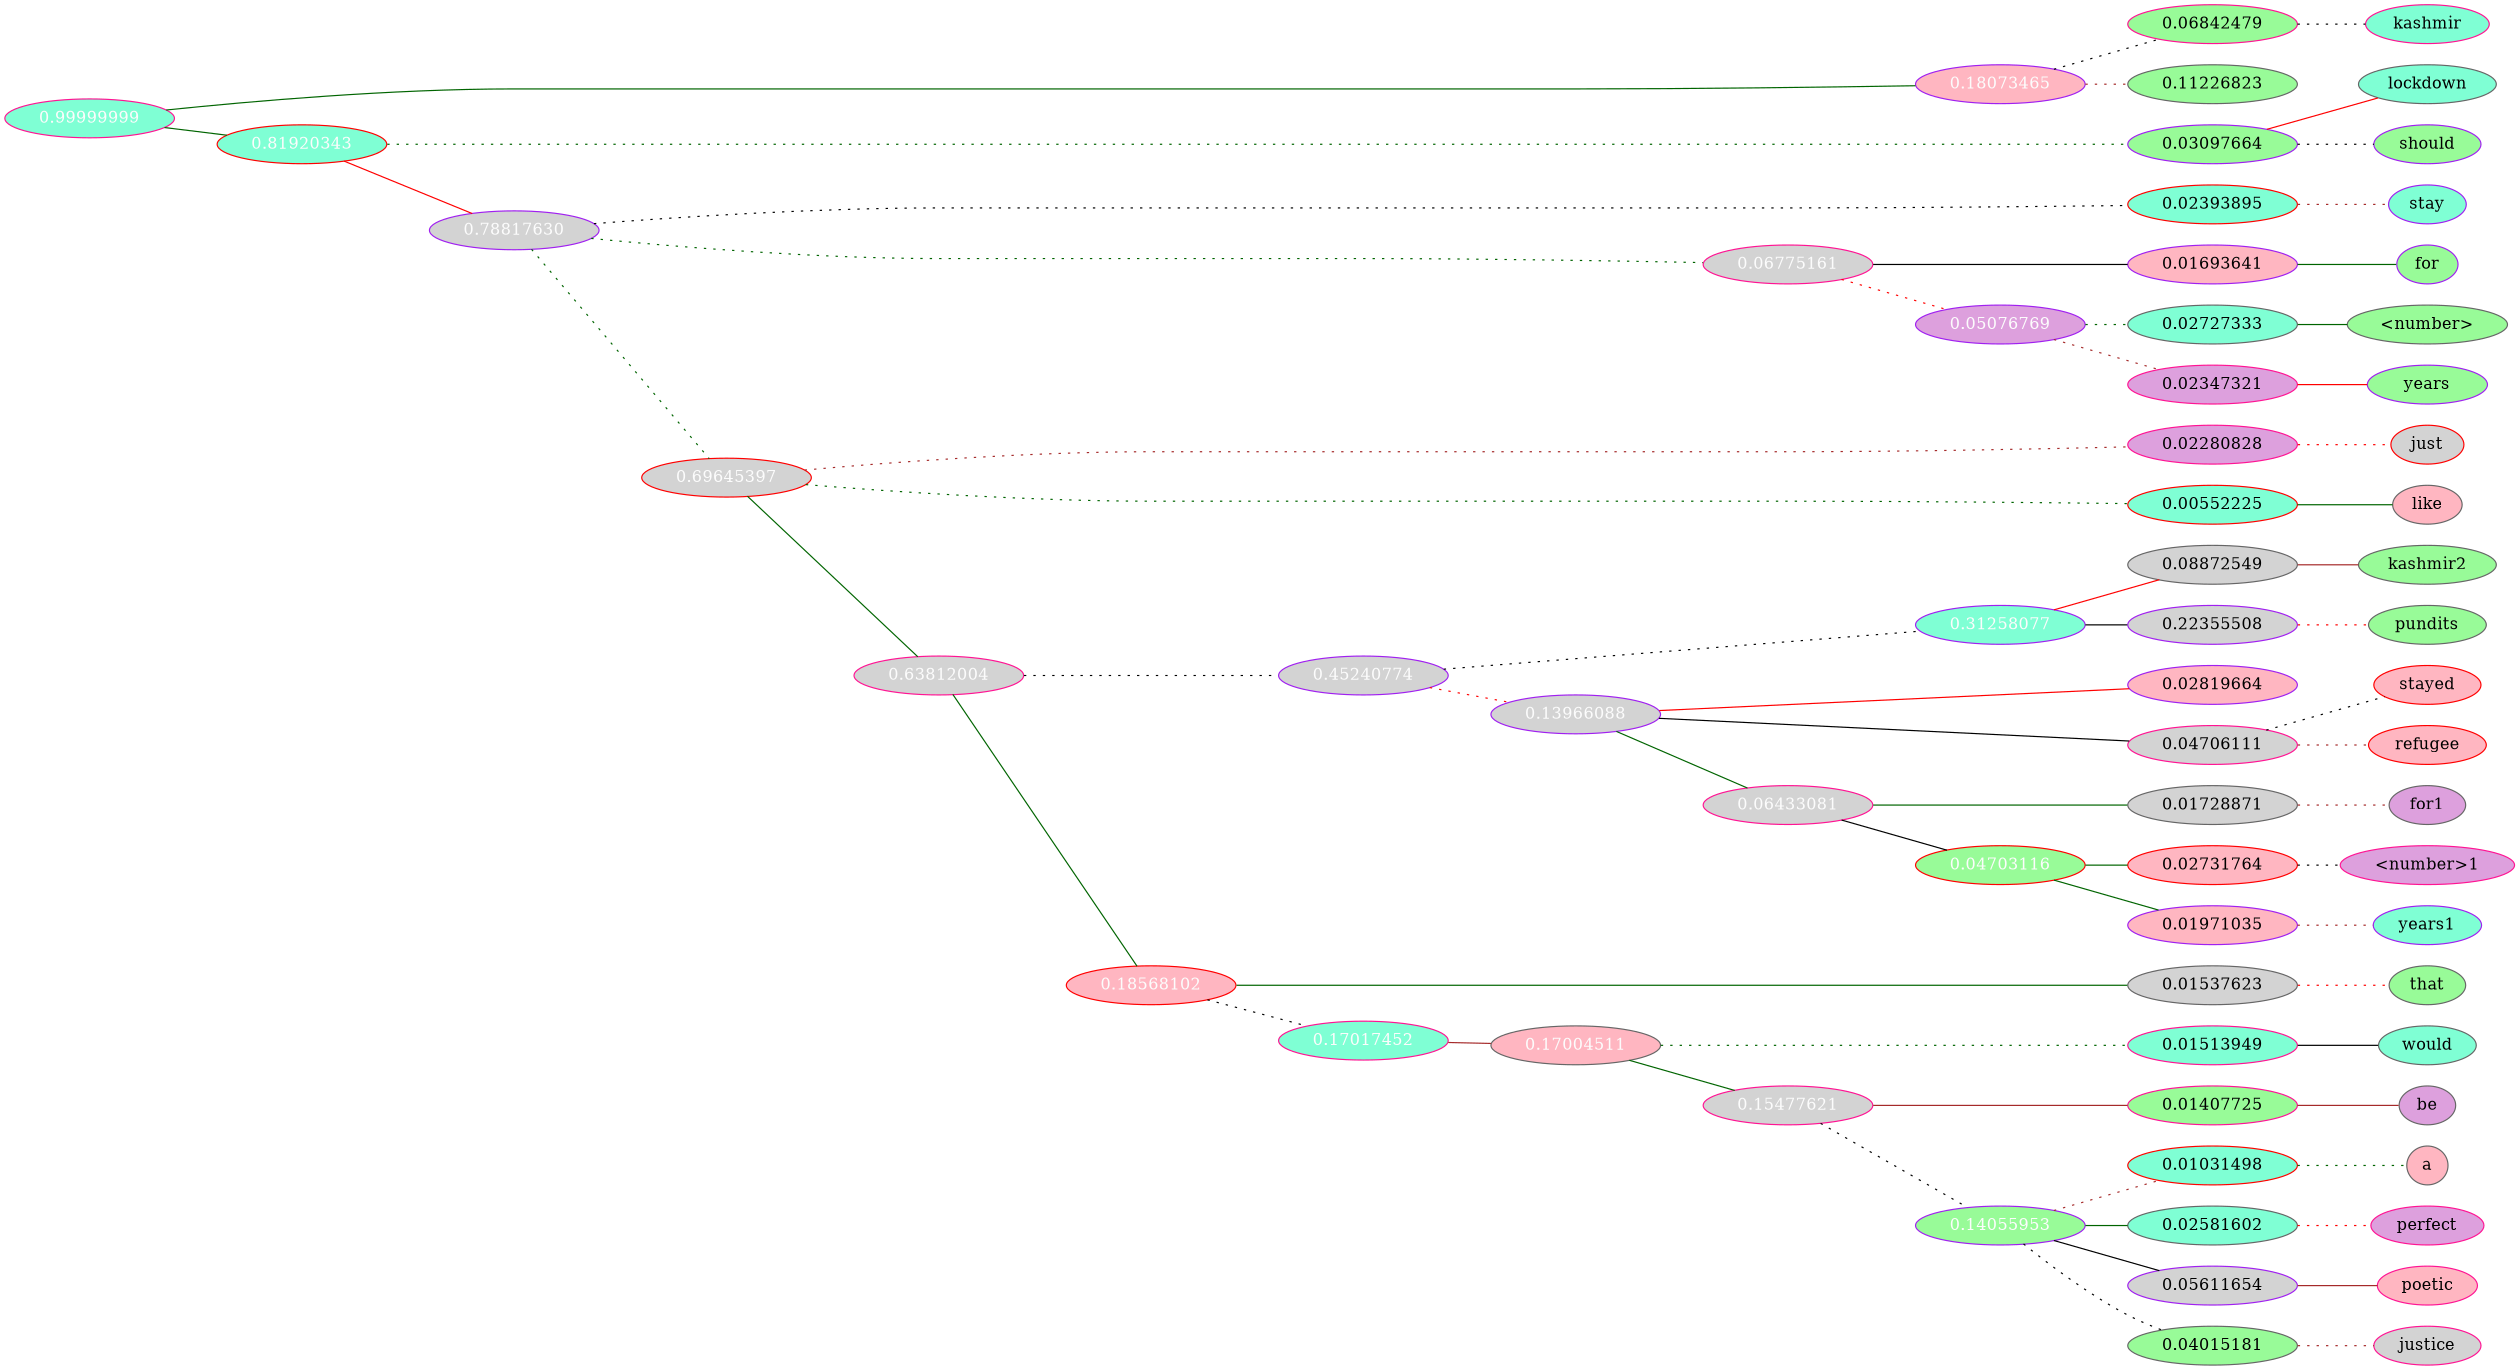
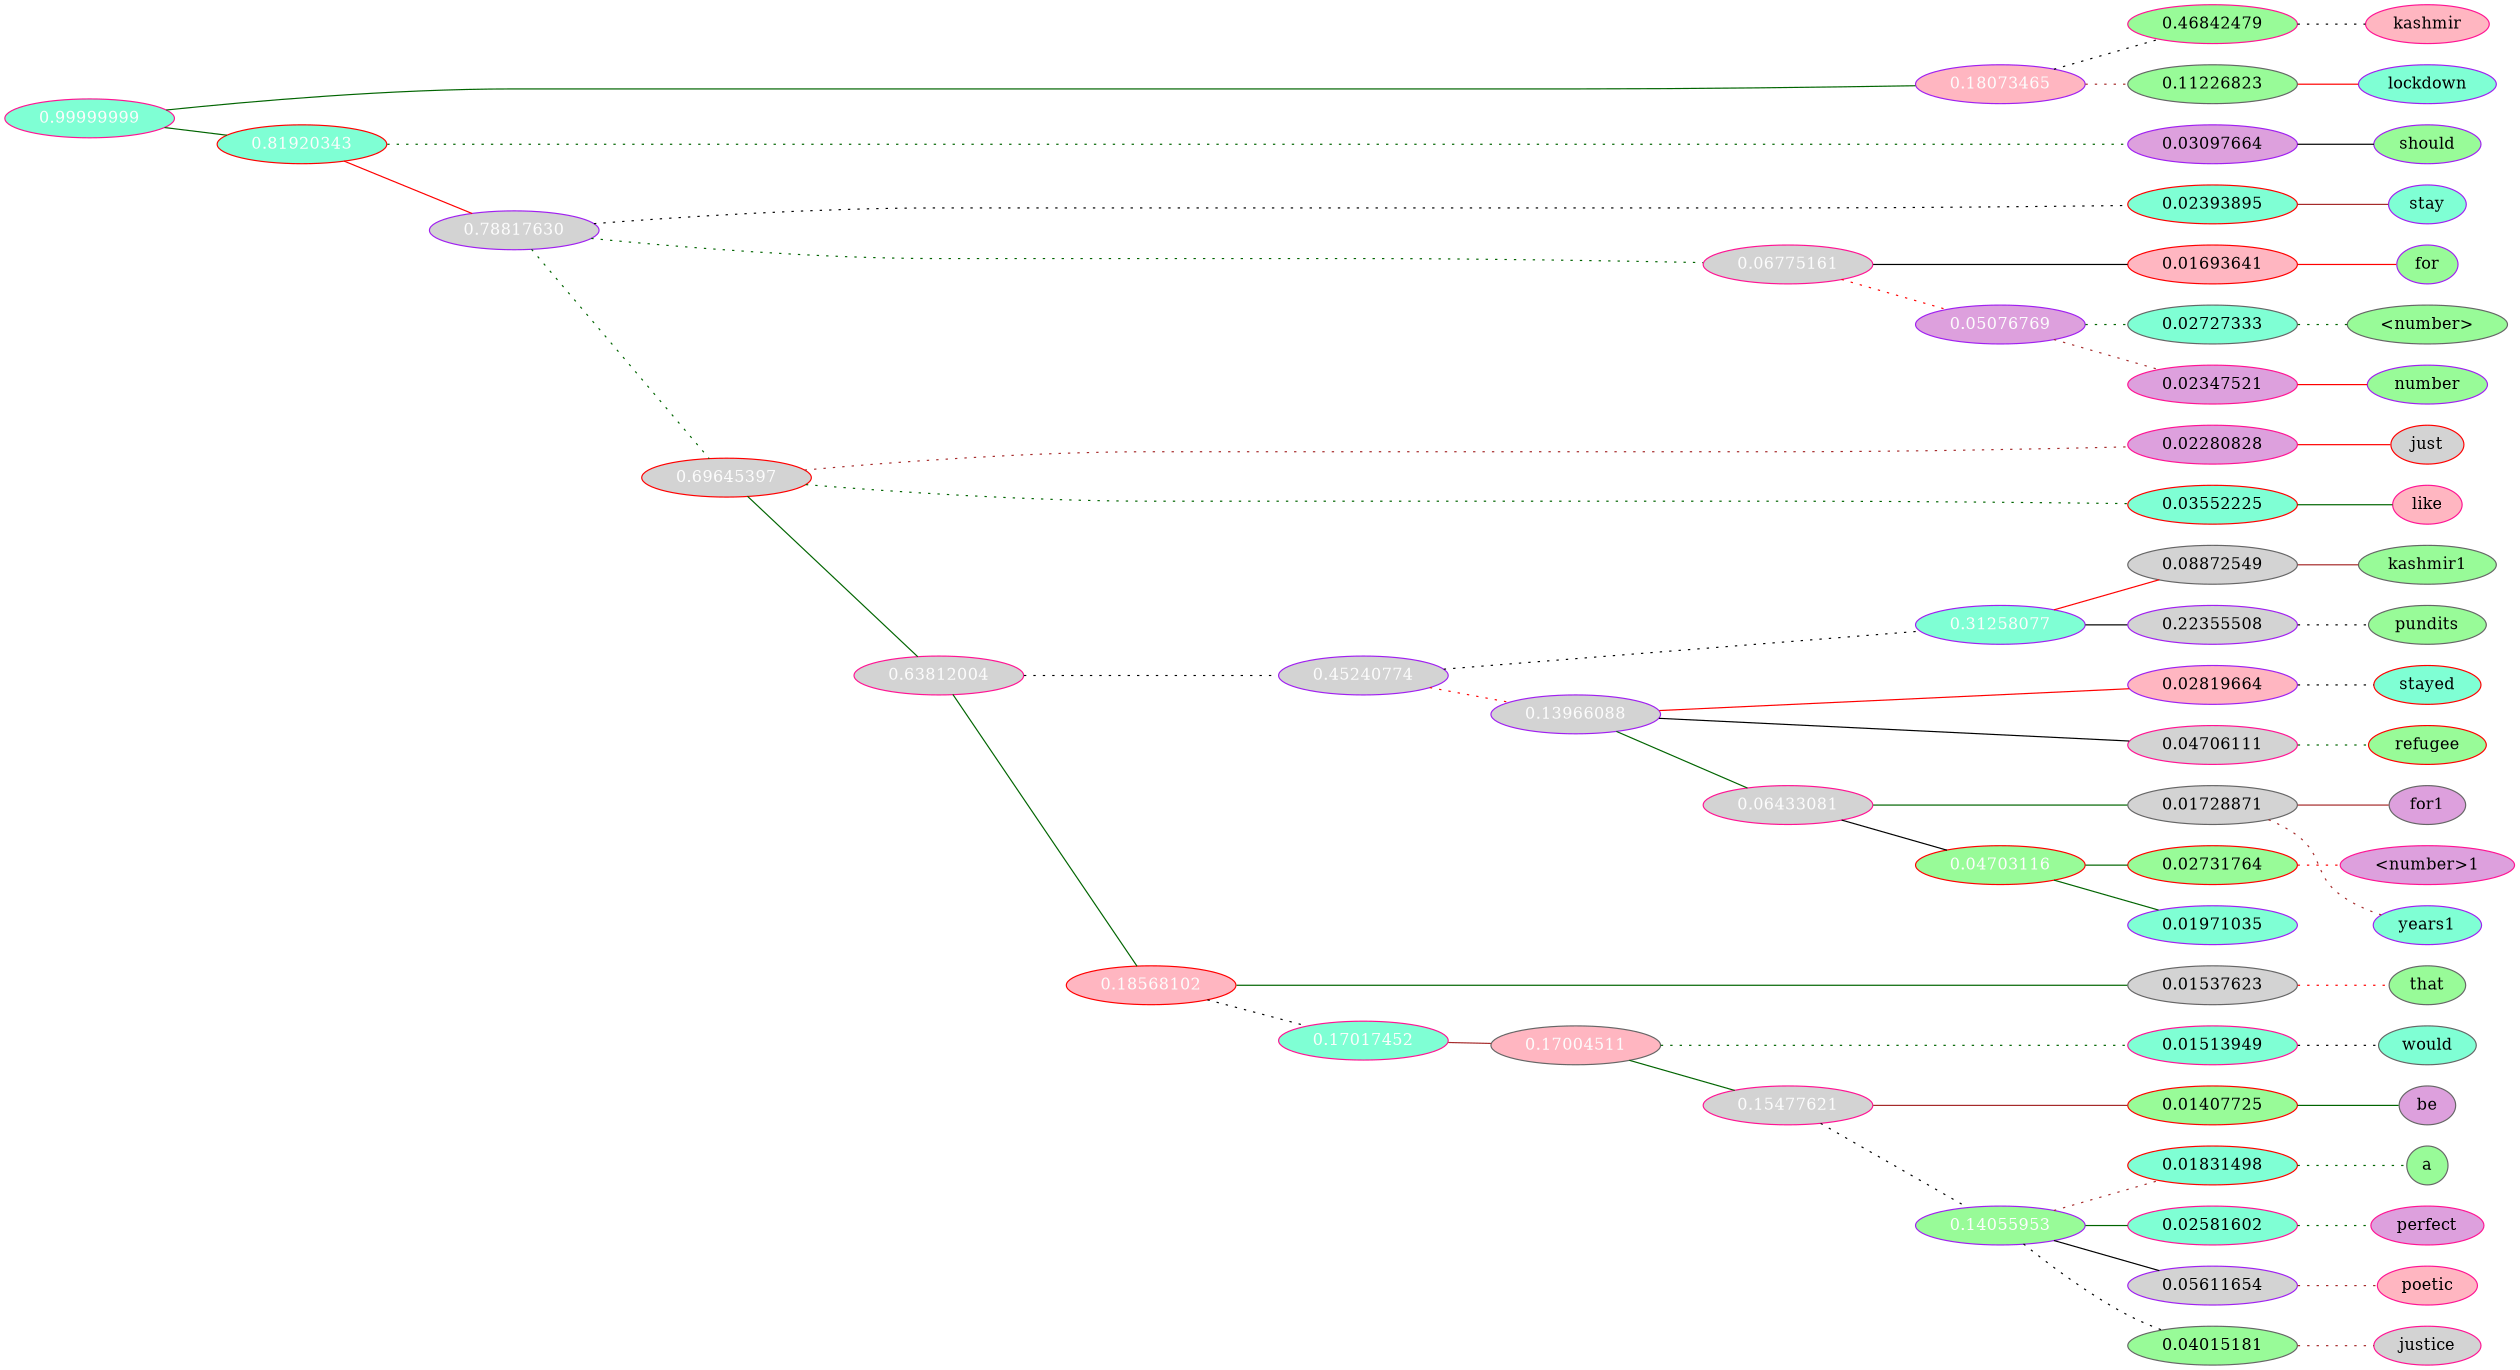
  graph {
    rankdir=LR
    node [color=gray40 fillcolor=aquamarine format=png nodesep=0.001 ordering=out overlap_scaling=0.01 ranksep=0.001 style=filled]
    edge [color=darkgreen style=dotted]
-   n1 [color=deeppink height=0.15 label=kashmir style="filled,solid" width=0.15]
-   n2 [height=0.15 label=lockdown style="filled,solid" width=0.15]
+   n1 [color=deeppink fillcolor=lightpink height=0.15 label=kashmir style="filled,solid" width=0.15]
+   n2 [color=purple height=0.15 label=lockdown style="filled,solid" width=0.15]
    n3 [color=purple fillcolor=palegreen height=0.15 label=should style="filled,solid" width=0.15]
    n4 [color=purple height=0.15 label=stay style="filled,solid" width=0.15]
    n5 [color=purple fillcolor=palegreen height=0.15 label=for style="filled,solid" width=0.15]
    n6 [fillcolor=palegreen height=0.15 label="\<number\>" style="filled,solid" width=0.15]
-   n7 [color=purple fillcolor=palegreen height=0.15 label=years style="filled,solid" width=0.15]
+   n7 [color=purple fillcolor=palegreen height=0.15 label=number style="filled,solid" width=0.15]
    n8 [color=red fillcolor=lightgrey height=0.15 label=just style="filled,solid" width=0.15]
-   n9 [fillcolor=lightpink height=0.15 label=like style="filled,solid" width=0.15]
-   n10 [fillcolor=palegreen height=0.15 label=kashmir2 style="filled,solid" width=0.15]
+   n9 [color=deeppink fillcolor=lightpink height=0.15 label=like style="filled,solid" width=0.15]
+   n10 [fillcolor=palegreen height=0.15 label=kashmir1 style="filled,solid" width=0.15]
    n11 [fillcolor=palegreen height=0.15 label=pundits style="filled,solid" width=0.15]
-   n12 [color=red fillcolor=lightpink height=0.15 label=stayed style="filled,solid" width=0.15]
-   n13 [color=red fillcolor=lightpink height=0.15 label=refugee style="filled,solid" width=0.15]
+   n12 [color=red height=0.15 label=stayed style="filled,solid" width=0.15]
+   n13 [color=red fillcolor=palegreen height=0.15 label=refugee style="filled,solid" width=0.15]
    n14 [fillcolor=plum height=0.15 label=for1 style="filled,solid" width=0.15]
    n15 [color=deeppink fillcolor=plum height=0.15 label="\<number\>1" style="filled,solid" width=0.15]
    n16 [color=purple height=0.15 label=years1 style="filled,solid" width=0.15]
    n17 [fillcolor=palegreen height=0.15 label=that style="filled,solid" width=0.15]
    n18 [height=0.15 label=would style="filled,solid" width=0.15]
    n19 [fillcolor=plum height=0.15 label=be style="filled,solid" width=0.15]
-   n20 [fillcolor=lightpink height=0.15 label=a style="filled,solid" width=0.15]
+   n20 [fillcolor=palegreen height=0.15 label=a style="filled,solid" width=0.15]
    n21 [color=deeppink fillcolor=plum height=0.15 label=perfect style="filled,solid" width=0.15]
    n22 [color=deeppink fillcolor=lightpink height=0.15 label=poetic style="filled,solid" width=0.15]
    n23 [color=deeppink fillcolor=lightgrey height=0.15 label=justice style="filled,solid" width=0.15]
-   n24 [color=deeppink fillcolor=palegreen fontcolor=black height=0.15 label=0.06842479 width=0.15]
+   n24 [color=deeppink fillcolor=palegreen fontcolor=black height=0.15 label=0.46842479 width=0.15]
    n25 [fillcolor=palegreen fontcolor=black height=0.15 label=0.11226823 width=0.15]
-   n26 [color=purple fillcolor=palegreen fontcolor=black height=0.15 label=0.03097664 width=0.15]
+   n26 [color=purple fillcolor=plum fontcolor=black height=0.15 label=0.03097664 width=0.15]
    n27 [color=red fontcolor=black height=0.15 label=0.02393895 width=0.15]
-   n28 [color=purple fillcolor=lightpink fontcolor=black height=0.15 label=0.01693641 width=0.15]
+   n28 [color=red fillcolor=lightpink fontcolor=black height=0.15 label=0.01693641 width=0.15]
    n29 [fontcolor=black height=0.15 label=0.02727333 width=0.15]
-   n30 [color=deeppink fillcolor=plum fontcolor=black height=0.15 label=0.02347321 width=0.15]
+   n30 [color=deeppink fillcolor=plum fontcolor=black height=0.15 label=0.02347521 width=0.15]
    n31 [color=deeppink fillcolor=plum fontcolor=black height=0.15 label=0.02280828 width=0.15]
-   n32 [color=red fontcolor=black height=0.15 label=0.00552225 width=0.15]
+   n32 [color=red fontcolor=black height=0.15 label=0.03552225 width=0.15]
    n33 [fillcolor=lightgrey fontcolor=black height=0.15 label=0.08872549 width=0.15]
    n34 [color=purple fillcolor=lightgrey fontcolor=black height=0.15 label=0.22355508 width=0.15]
    n35 [color=purple fillcolor=lightpink fontcolor=black height=0.15 label=0.02819664 width=0.15]
    n36 [color=deeppink fillcolor=lightgrey fontcolor=black height=0.15 label=0.04706111 width=0.15]
    n37 [fillcolor=lightgrey fontcolor=black height=0.15 label=0.01728871 width=0.15]
-   n38 [color=red fillcolor=lightpink fontcolor=black height=0.15 label=0.02731764 width=0.15]
-   n39 [color=purple fillcolor=lightpink fontcolor=black height=0.15 label=0.01971035 width=0.15]
+   n38 [color=red fillcolor=palegreen fontcolor=black height=0.15 label=0.02731764 width=0.15]
+   n39 [color=purple fontcolor=black height=0.15 label=0.01971035 width=0.15]
    n40 [fillcolor=lightgrey fontcolor=black height=0.15 label=0.01537623 width=0.15]
    n41 [color=deeppink fontcolor=black height=0.15 label=0.01513949 width=0.15]
-   n42 [color=deeppink fillcolor=palegreen fontcolor=black height=0.15 label=0.01407725 width=0.15]
-   n43 [color=red fontcolor=black height=0.15 label=0.01031498 width=0.15]
-   n44 [fontcolor=black height=0.15 label=0.02581602 width=0.15]
+   n42 [color=red fillcolor=palegreen fontcolor=black height=0.15 label=0.01407725 width=0.15]
+   n43 [color=red fontcolor=black height=0.15 label=0.01831498 width=0.15]
+   n44 [color=deeppink fontcolor=black height=0.15 label=0.02581602 width=0.15]
    n45 [color=purple fillcolor=lightgrey fontcolor=black height=0.15 label=0.05611654 width=0.15]
    n46 [fillcolor=palegreen fontcolor=black height=0.15 label=0.04015181 width=0.15]
    n47 [color=deeppink fontcolor=grey99 height=0.15 label=0.99999999 width=0.15]
    n48 [color=purple fillcolor=lightpink fontcolor=grey99 height=0.15 label=0.18073465 width=0.15]
    n49 [color=red fontcolor=grey99 height=0.15 label=0.81920343 width=0.15]
    n50 [color=purple fillcolor=lightgrey fontcolor=grey99 height=0.15 label=0.78817630 width=0.15]
    n51 [color=deeppink fillcolor=lightgrey fontcolor=grey99 height=0.15 label=0.06775161 width=0.15]
    n52 [color=red fillcolor=lightgrey fontcolor=grey99 height=0.15 label=0.69645397 width=0.15]
    n53 [color=purple fillcolor=plum fontcolor=grey99 height=0.15 label=0.05076769 width=0.15]
    n54 [color=deeppink fillcolor=lightgrey fontcolor=grey99 height=0.15 label=0.63812004 width=0.15]
    n55 [color=purple fillcolor=lightgrey fontcolor=grey99 height=0.15 label=0.45240774 width=0.15]
    n56 [color=red fillcolor=lightpink fontcolor=grey99 height=0.15 label=0.18568102 width=0.15]
    n57 [color=purple fontcolor=grey99 height=0.15 label=0.31258077 width=0.15]
    n58 [color=purple fillcolor=lightgrey fontcolor=grey99 height=0.15 label=0.13966088 width=0.15]
    n59 [color=deeppink fontcolor=grey99 height=0.15 label=0.17017452 width=0.15]
    n60 [color=deeppink fillcolor=lightgrey fontcolor=grey99 height=0.15 label=0.06433081 width=0.15]
    n61 [fillcolor=lightpink fontcolor=grey99 height=0.15 label=0.17004511 width=0.15]
    n62 [color=red fillcolor=palegreen fontcolor=grey99 height=0.15 label=0.04703116 width=0.15]
    n63 [color=deeppink fillcolor=lightgrey fontcolor=grey99 height=0.15 label=0.15477621 width=0.15]
    n64 [color=purple fillcolor=palegreen fontcolor=grey99 height=0.15 label=0.14055953 width=0.15]
    subgraph sub_1 {
      rank=same
      n1
      n2
      n3
      n4
      n5
      n6
      n7
      n8
      n9
      n10
      n11
      n12
      n13
      n14
      n15
      n16
      n17
      n18
      n19
      n20
      n21
      n22
      n23
    }
    subgraph sub_2 {
      rank=same
      n24
      n25
      n26
      n27
      n28
      n29
      n30
      n31
      n32
      n33
      n34
      n35
      n36
      n37
      n38
      n39
      n40
      n41
      n42
      n43
      n44
      n45
      n46
    }
    n24 -- n1 [color=black]
-   n26 -- n2 [color=red style=solid]
-   n26 -- n3 [color=black]
-   n27 -- n4 [color=brown]
-   n28 -- n5 [style=solid]
-   n29 -- n6 [style=solid]
+   n25 -- n2 [color=red style=solid]
+   n26 -- n3 [color=black style=solid]
+   n27 -- n4 [color=brown style=solid]
+   n28 -- n5 [color=red style=solid]
+   n29 -- n6
    n30 -- n7 [color=red style=solid]
-   n31 -- n8 [color=red]
+   n31 -- n8 [color=red style=solid]
    n32 -- n9 [style=solid]
    n33 -- n10 [color=brown style=solid]
-   n34 -- n11 [color=red]
-   n36 -- n12 [color=black]
-   n36 -- n13 [color=brown]
-   n37 -- n14 [color=brown]
-   n38 -- n15 [color=black]
-   n39 -- n16 [color=brown]
+   n34 -- n11 [color=black]
+   n35 -- n12 [color=black]
+   n36 -- n13
+   n37 -- n14 [color=brown style=solid]
+   n38 -- n15 [color=red]
+   n37 -- n16 [color=brown]
    n40 -- n17 [color=red]
-   n41 -- n18 [color=black style=solid]
-   n42 -- n19 [color=brown style=solid]
+   n41 -- n18 [color=black]
+   n42 -- n19 [style=solid]
    n43 -- n20
-   n44 -- n21 [color=red]
-   n45 -- n22 [color=brown style=solid]
+   n44 -- n21
+   n45 -- n22 [color=brown]
    n46 -- n23 [color=brown]
    n47 -- n48 [style=solid]
    n47 -- n49 [style=solid]
    n48 -- n24 [color=black]
    n48 -- n25 [color=brown]
    n49 -- n26
    n49 -- n50 [color=red style=solid]
    n50 -- n27 [color=black]
    n50 -- n51
    n50 -- n52
    n51 -- n28 [color=black style=solid]
    n51 -- n53 [color=red]
    n52 -- n31 [color=brown]
    n52 -- n32
    n52 -- n54 [style=solid]
    n53 -- n29
    n53 -- n30 [color=brown]
    n54 -- n55 [color=black]
    n54 -- n56 [style=solid]
    n55 -- n57 [color=black]
    n55 -- n58 [color=red]
    n56 -- n40 [style=solid]
    n56 -- n59 [color=black]
    n57 -- n33 [color=red style=solid]
    n57 -- n34 [color=black style=solid]
    n58 -- n35 [color=red style=solid]
    n58 -- n36 [color=black style=solid]
    n58 -- n60 [style=solid]
    n59 -- n61 [color=brown style=solid]
    n60 -- n37 [style=solid]
    n60 -- n62 [color=black style=solid]
    n61 -- n41
    n61 -- n63 [style=solid]
    n62 -- n38 [style=solid]
    n62 -- n39 [style=solid]
    n63 -- n42 [color=brown style=solid]
    n63 -- n64 [color=black]
    n64 -- n43 [color=brown]
    n64 -- n44 [style=solid]
    n64 -- n45 [color=black style=solid]
    n64 -- n46 [color=black]
  }
